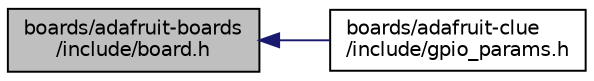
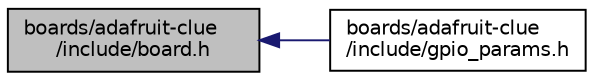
  digraph {
    rankdir=LR
    node [color=black fontname=Helvetica fontsize=10 shape=record style=filled]
-   n1 [fillcolor=grey75 fontcolor=black height=0.2 label="boards/adafruit-boards\l/include/board.h" width=0.4]
+   n1 [fillcolor=grey75 fontcolor=black height=0.2 label="boards/adafruit-clue\l/include/board.h" width=0.4]
    n2 [fillcolor=white height=0.2 label="boards/adafruit-clue\l/include/gpio_params.h" width=0.4]
    n1 -> n2 [color=midnightblue dir=back fontname=Helvetica fontsize=10 labelfontname=Helvetica labelfontsize=10 style=solid]
  }
